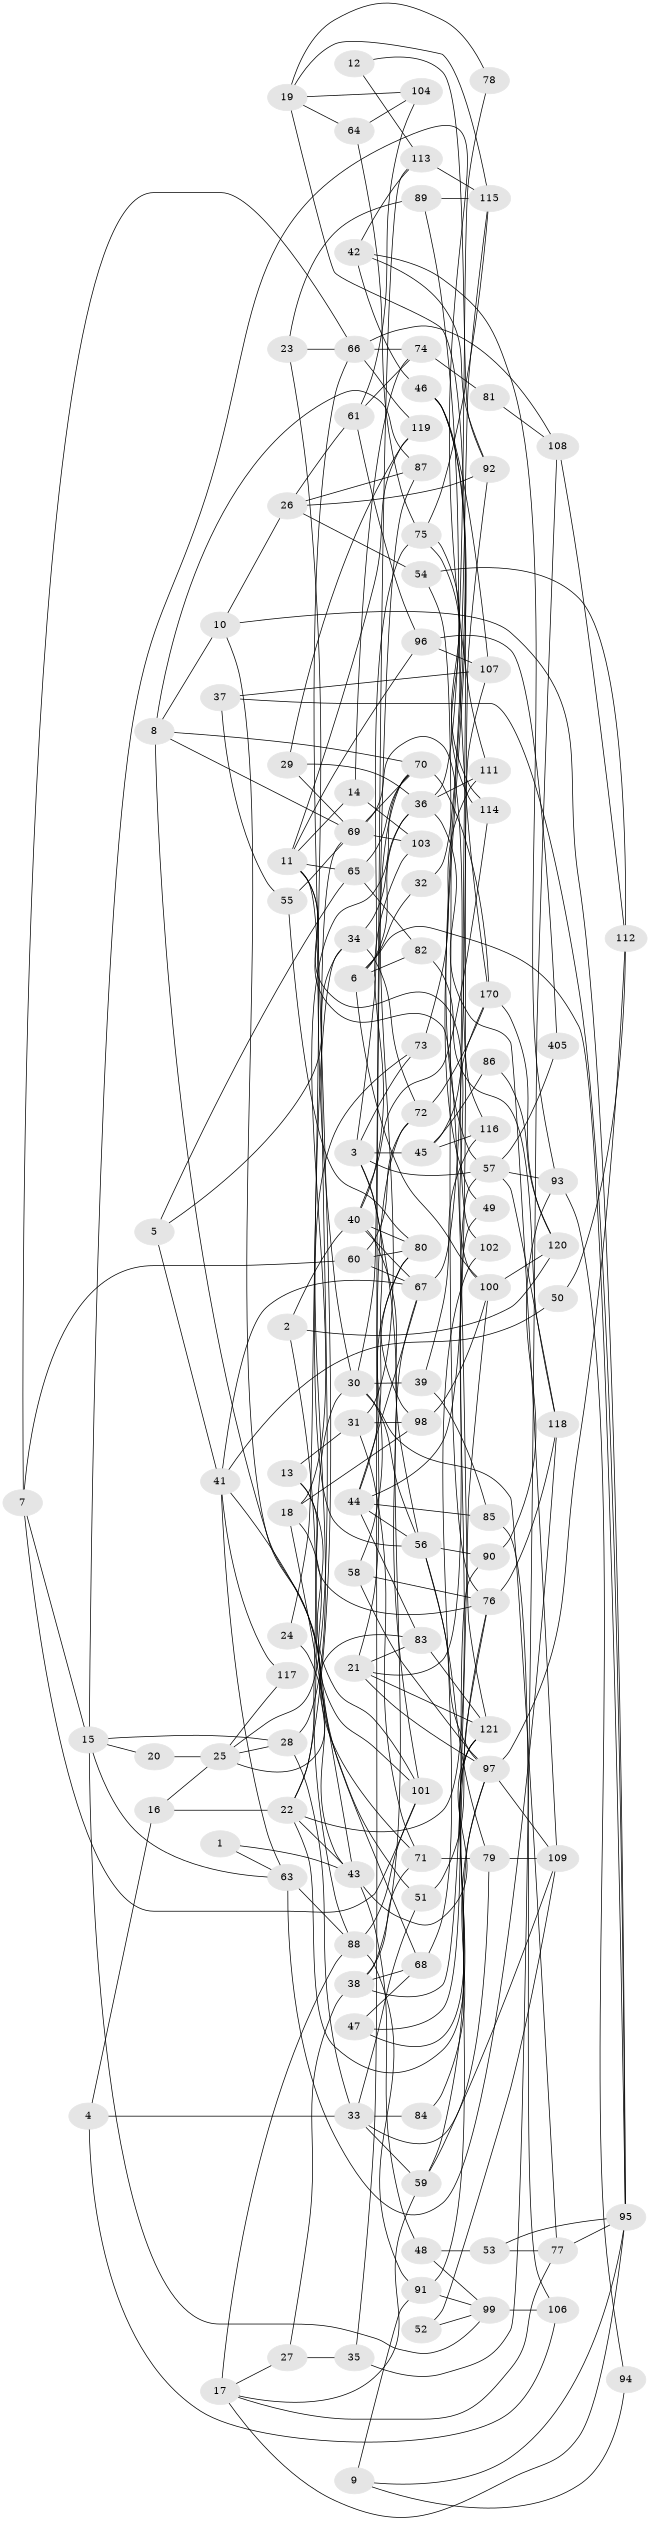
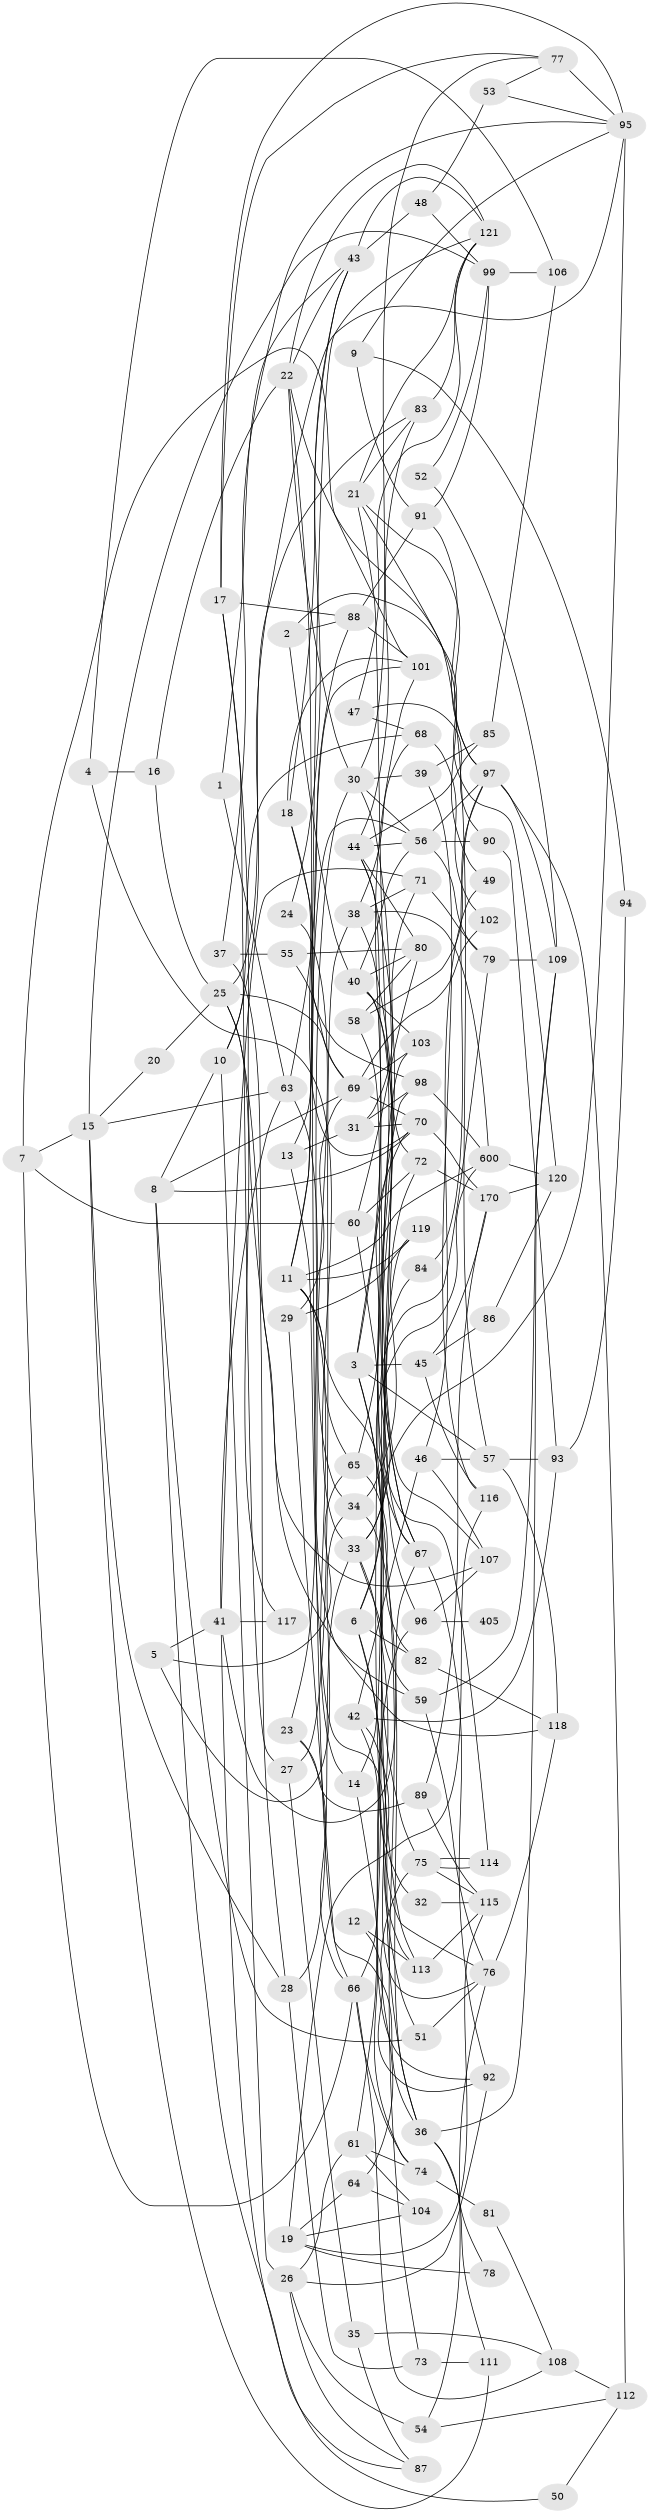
  graph {
    rankdir=LR
    node [color=gray90 style=filled]
    1
    43
    63
    121
    48
    88
    118
    2
    40
    120
    56
    103
    67
    80
    114
    101
    91
    3
    45
    57
    73
    75
    98
    116
    86
    n26 [label=170]
    93
    n28 [label=405]
    111
    115
-   100
+   100 [label=600]
    4
    16
    33
    106
    22
    25
    51
    59
    79
    84
    5
    34
    41
    65
    36
    72
    117
    71
    50
    82
    70
    6
    32
    95
    78
    109
    7
    15
    60
    66
    20
    28
    99
    119
    74
    108
    8
    10
    69
    87
    26
    68
    76
    102
    9
    94
    97
    92
    54
    61
    11
    14
    96
    90
    107
    12
    113
    13
    31
    81
    30
    49
    83
    17
    27
    77
    35
    38
    18
    19
    64
    104
    21
    112
    39
    23
    89
    24
    29
    85
    37
    55
    42
    46
    53
    44
    47
    52
    58
    1 -- 43
    1 -- 63
    43 -- 121
    43 -- 48
    63 -- 88
    63 -- 118
    48 -- 99
    48 -- 53
    88 -- 101
    88 -- 91
    2 -- 88
    2 -- 40
    2 -- 120
    40 -- 56
    40 -- 103
    40 -- 67
    40 -- 80
    40 -- 114
    56 -- 79
    56 -- 97
    56 -- 90
    67 -- 92
    91 -- 99
    91 -- 97
    3 -- 101
    3 -- 45
    3 -- 57
    3 -- 73
    3 -- 75
    3 -- 98
    45 -- 116
    45 -- 86
    45 -- n26
    57 -- 118
    57 -- 93
-   57 -- n28
    73 -- 111
    75 -- 114
    75 -- 114
    75 -- 115
    98 -- 100
    86 -- 120
    n26 -- 120
    93 -- 94
    100 -- 120
    4 -- 16
    4 -- 33
    4 -- 106
    16 -- 22
    16 -- 25
    33 -- 51
    33 -- 59
    33 -- 79
    33 -- 84
    22 -- 43
    22 -- 121
    22 -- 66
    22 -- 30
    22 -- 49
    25 -- 117
    25 -- 28
    25 -- 69
    25 -- 83
    51 -- 76
    59 -- 109
    59 -- 76
    79 -- 109
    84 -- 97
    5 -- 34
    5 -- 41
    5 -- 65
    34 -- 36
    34 -- 72
    41 -- 63
    41 -- 67
    41 -- 117
    41 -- 71
    41 -- 50
    65 -- 82
    65 -- 70
    36 -- 111
    36 -- 78
    36 -- 109
    72 -- n26
    71 -- 79
    50 -- 112
    82 -- 118
    70 -- n26
    6 -- 100
    6 -- 36
    6 -- 82
    6 -- 32
    6 -- 95
    32 -- 115
    7 -- 101
    7 -- 15
    7 -- 60
    7 -- 66
    15 -- 63
    15 -- 111
    15 -- 20
    15 -- 28
    15 -- 99
    60 -- 67
    60 -- 80
    60 -- 72
    66 -- 119
    66 -- 74
    66 -- 108
    20 -- 25
    28 -- 73
    28 -- 33
    99 -- 106
    74 -- 81
    108 -- 112
    8 -- 51
    8 -- 70
    8 -- 10
    8 -- 69
    8 -- 87
    10 -- 95
    10 -- 26
    10 -- 68
    69 -- 103
    69 -- 70
    69 -- 102
    26 -- 87
    26 -- 92
    26 -- 54
    26 -- 61
    68 -- 102
    76 -- 118
    9 -- 91
    9 -- 95
    9 -- 94
    97 -- 109
    97 -- 112
    54 -- 76
    54 -- 112
    61 -- 74
    61 -- 96
    61 -- 104
    11 -- 121
    11 -- 56
    11 -- 100
    11 -- 65
    11 -- 119
    11 -- 14
    11 -- 96
    14 -- 103
    14 -- 74
    96 -- n28
    96 -- 107
    90 -- 93
    12 -- 92
    12 -- 113
    113 -- 115
    13 -- 101
    13 -- 76
    13 -- 31
    31 -- 98
    31 -- 71
    31 -- 70
    81 -- 108
    30 -- 56
    30 -- 113
    30 -- 77
    30 -- 39
    83 -- 121
    17 -- 88
    17 -- 59
    17 -- 95
    17 -- 27
    17 -- 77
    27 -- 35
    27 -- 38
    77 -- 95
    35 -- 108
    35 -- 87
    38 -- 67
    38 -- 100
    38 -- 71
    38 -- 68
    18 -- 43
    18 -- 101
    18 -- 98
    18 -- 70
    19 -- 116
    19 -- 115
    19 -- 78
    19 -- 64
    19 -- 104
    64 -- 75
    64 -- 104
    21 -- 121
    21 -- 57
    21 -- 72
    21 -- 97
    21 -- 83
    39 -- 116
    39 -- 85
    23 -- 66
    23 -- 30
    23 -- 89
    89 -- n26
    89 -- 115
    24 -- 43
    24 -- 34
    29 -- 36
    29 -- 119
    29 -- 69
    85 -- 106
    37 -- 95
    37 -- 107
    37 -- 55
    55 -- 80
    55 -- 69
    42 -- 93
    42 -- 92
    42 -- 113
    42 -- 46
    46 -- 57
    46 -- 107
    46 -- 49
    53 -- 95
    53 -- 77
    44 -- 56
    44 -- 67
    44 -- 80
    44 -- 107
    44 -- 83
    44 -- 85
    47 -- 121
    47 -- 68
    47 -- 90
    52 -- 109
    52 -- 99
    58 -- 80
    58 -- 76
    58 -- 97
  }
